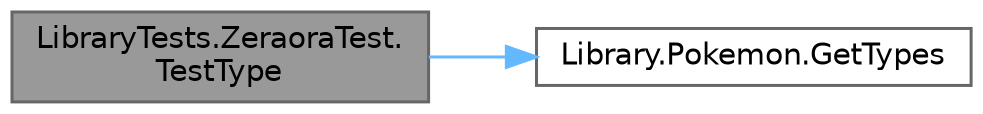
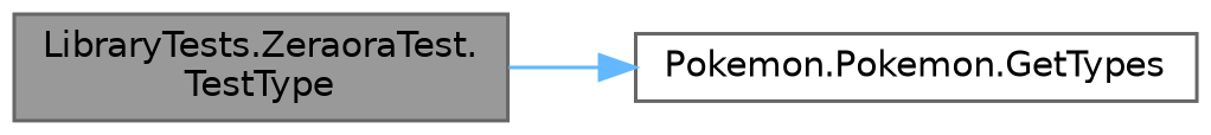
  digraph {
    rankdir=LR
    node [fontname=Helvetica fontsize=10 shape=box style=filled]
    n1 [color=gray40 fillcolor=grey60 fontcolor=black height=0.2 label="LibraryTests.ZeraoraTest.\lTestType" width=0.4]
-   n2 [color=grey40 fillcolor=white height=0.2 label="Library.Pokemon.GetTypes" width=0.4]
+   n2 [color=grey40 fillcolor=white height=0.2 label="Pokemon.Pokemon.GetTypes" width=0.4]
    n1 -> n2 [color=steelblue1 fontname=Helvetica fontsize=10 labelfontname=Helvetica labelfontsize=10 style=solid]
  }
